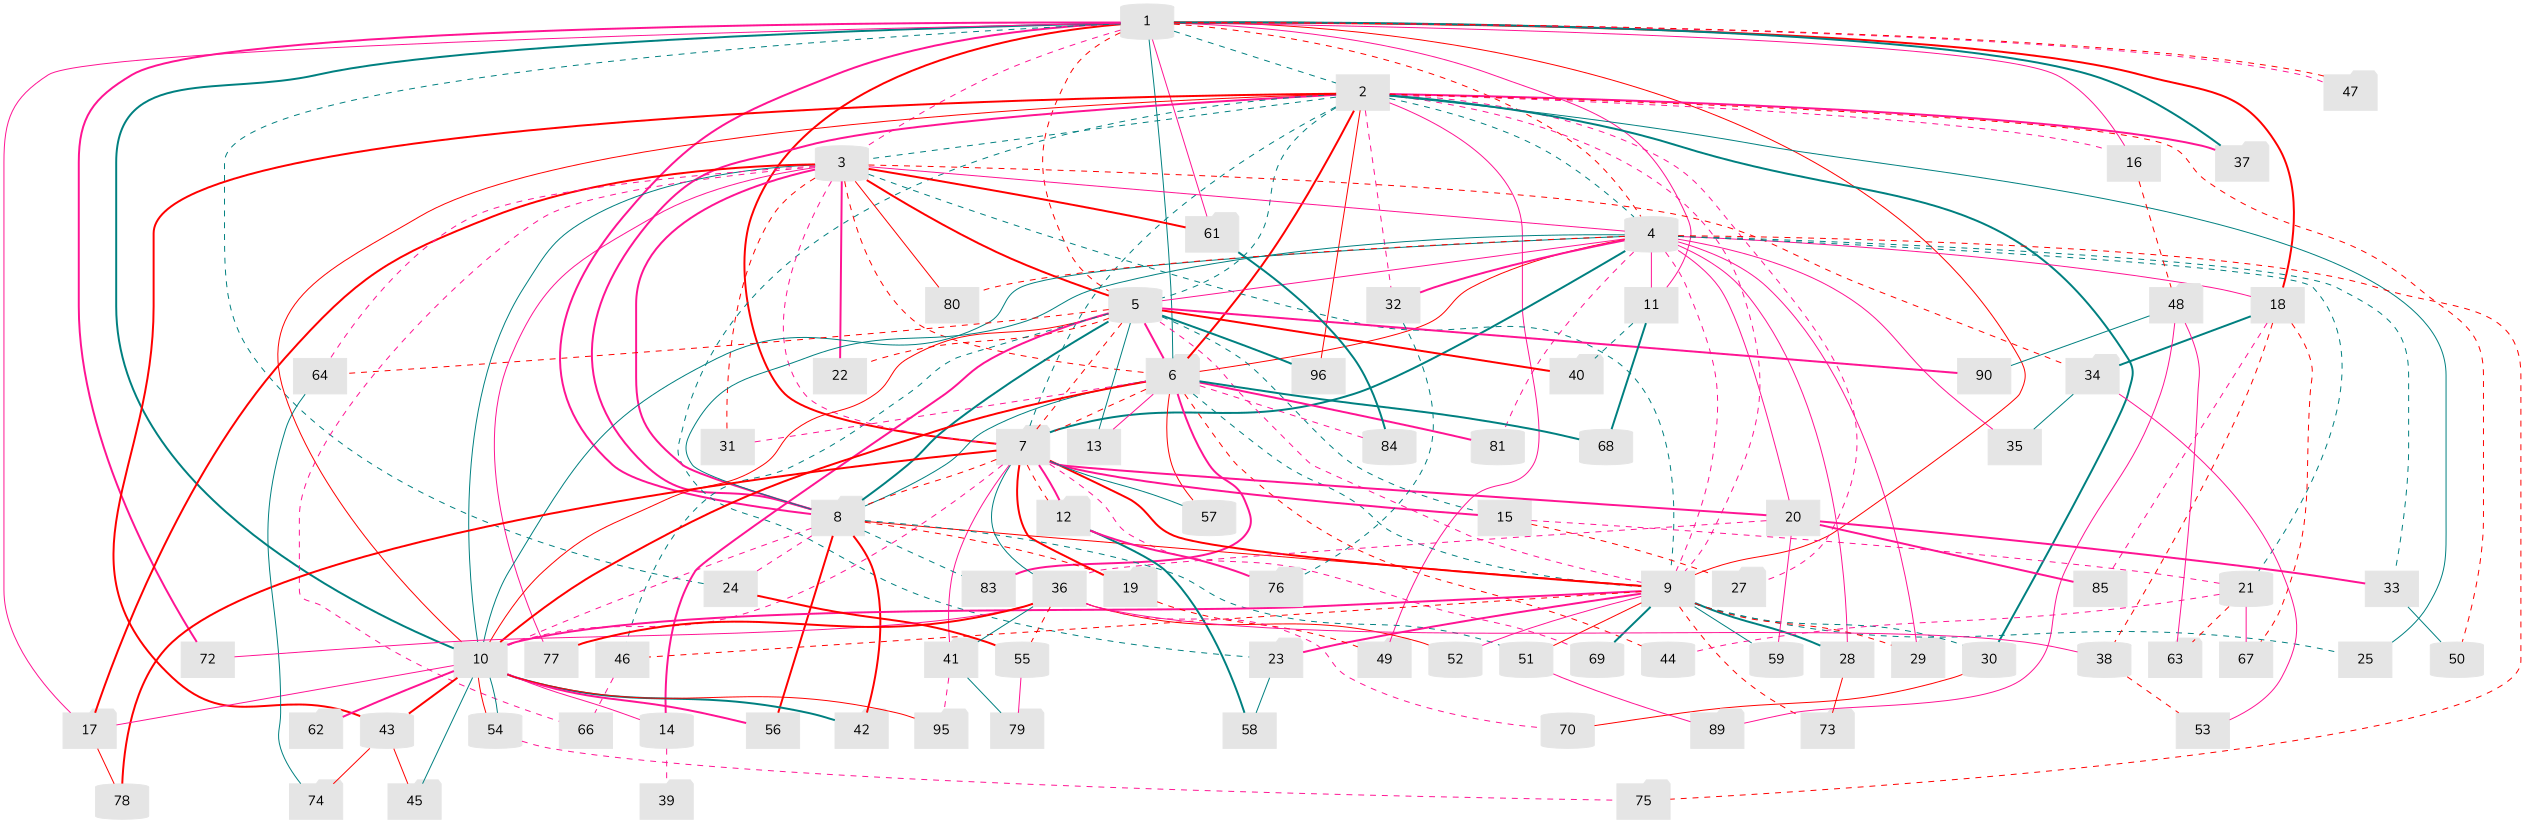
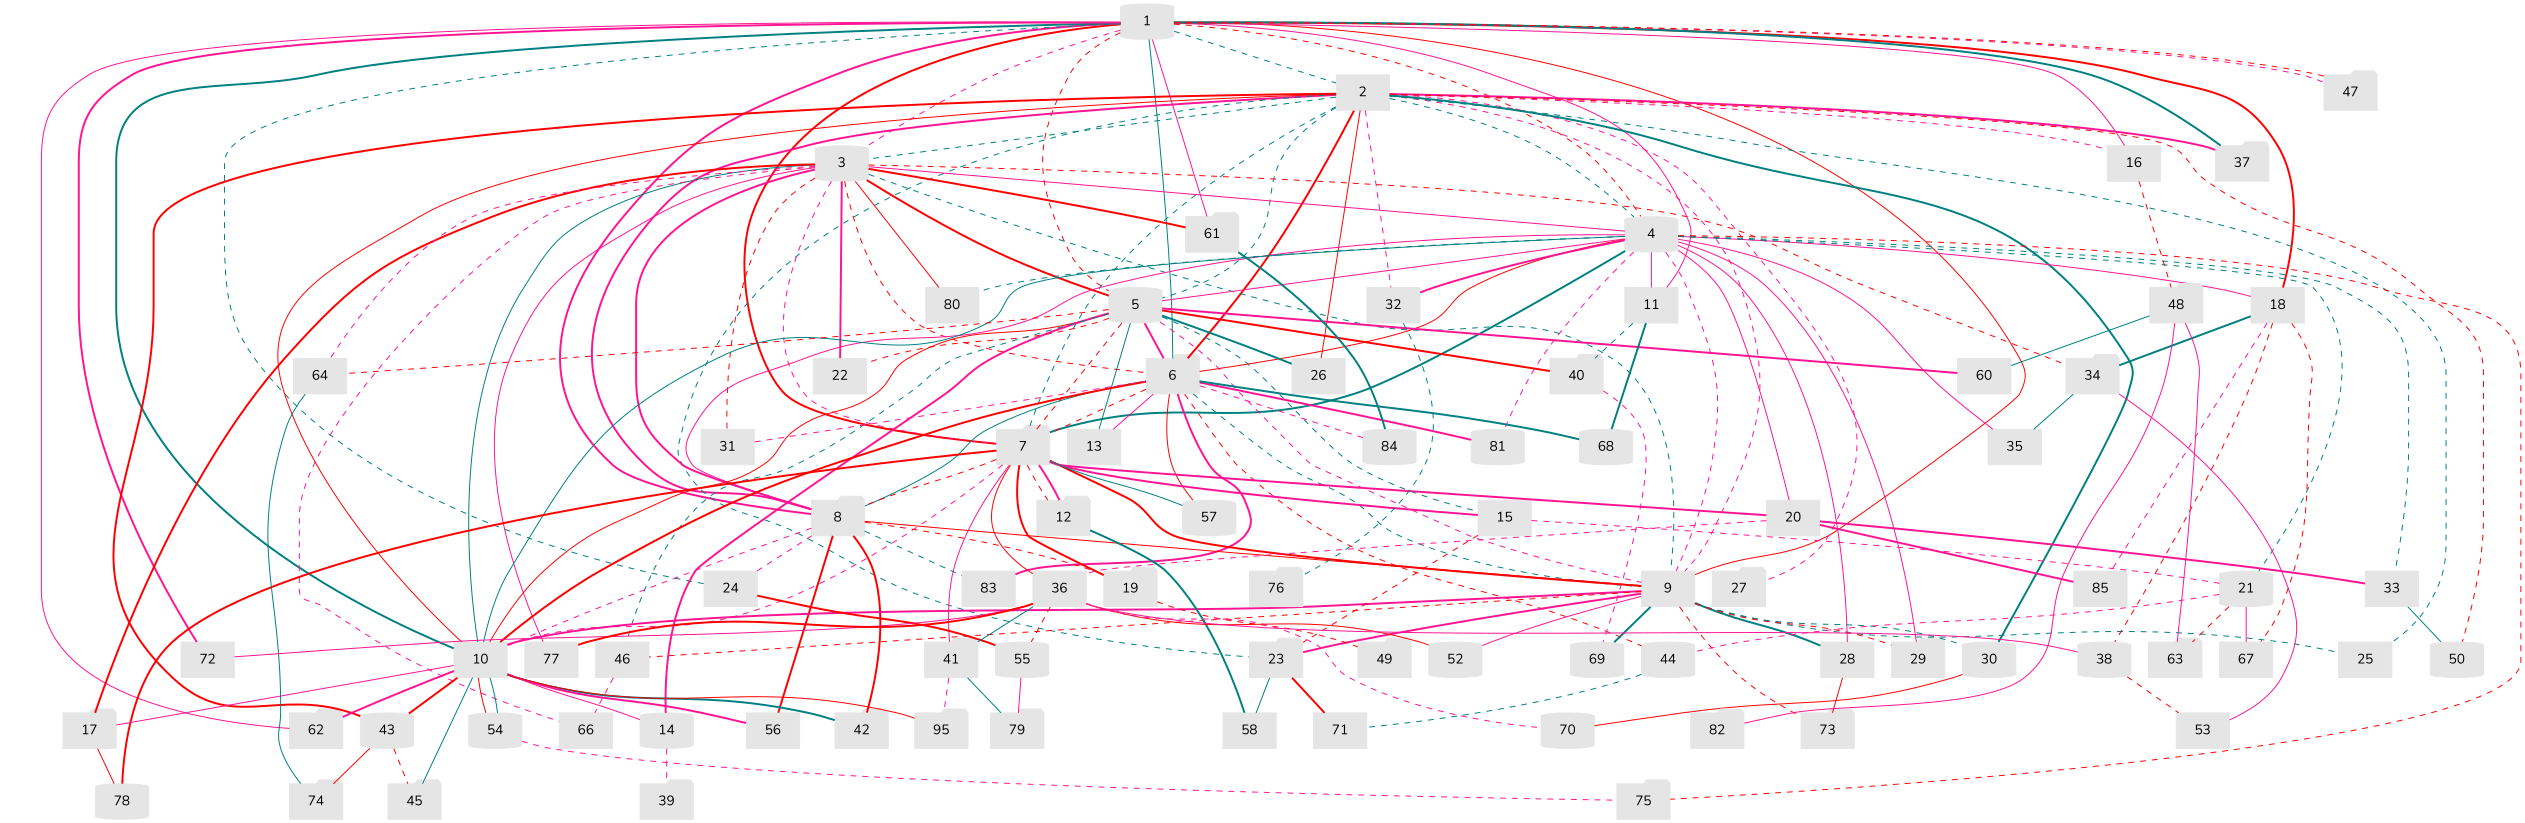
  graph {
    fontname=Nunito
    node [color=gray90 fontname=Nunito shape=box style=filled]
    edge [color=deeppink fontname=Nunito style=dashed]
    1 [shape=cylinder]
    2
    3 [shape=cylinder]
    4 [shape=cylinder]
    5 [shape=cylinder]
    6 [shape=folder]
    7 [shape=folder]
    8 [shape=folder]
    9
    10
    11
    16
    18
    24
    37 [shape=folder]
    47 [shape=folder]
    61 [shape=folder]
    62 [shape=folder]
    72
    23 [shape=folder]
    25
-   26 [label=96]
+   26
    27 [shape=folder]
    30 [shape=cylinder]
    32
    43 [shape=cylinder]
    49 [shape=folder]
    50 [shape=cylinder]
    17 [shape=folder]
    22
    31
    34 [shape=folder]
    64
    66
    77
    80
    20
    21 [shape=cylinder]
    28
    29 [shape=folder]
    33
    35
    75 [shape=folder]
    81 [shape=cylinder]
    13
    14 [shape=cylinder]
    15
    40 [shape=folder]
    46
-   60 [label=90]
+   60
    44 [shape=cylinder]
    57 [shape=cylinder]
    68 [shape=cylinder]
    83
    84 [shape=cylinder]
    12 [shape=folder]
    19 [shape=folder]
    36
    41 [shape=folder]
    69 [shape=cylinder]
    78 [shape=cylinder]
    42 [shape=folder]
-   51 [shape=cylinder]
    56
    52 [shape=cylinder]
-   59 [shape=cylinder]
    73 [shape=folder]
    45 [shape=folder]
    54 [shape=cylinder]
    n70 [label=95 shape=folder]
    48 [shape=folder]
    38 [shape=cylinder]
    67
    85
    55 [shape=cylinder]
    58
+   71
    70 [shape=cylinder]
    76 [shape=folder]
    74 [shape=folder]
    53
    63 [shape=folder]
    39 [shape=folder]
    79 [shape=folder]
-   82 [shape=folder label=89]
+   82 [shape=folder]
    1 -- 2 [color=teal]
    1 -- 3
    1 -- 4 [color=red]
    1 -- 5 [color=red]
    1 -- 6 [color=teal style=solid]
    1 -- 7 [color=red style=bold]
    1 -- 8 [style=bold]
    1 -- 9 [color=red style=solid]
    1 -- 10 [color=teal style=bold]
    1 -- 11 [style=solid]
    1 -- 16 [style=solid]
    1 -- 18 [color=red style=bold]
    1 -- 24 [color=teal]
    1 -- 37 [color=teal style=bold]
    1 -- 47
    1 -- 47 [color=red]
    1 -- 61 [style=solid]
-   1 -- 17 [style=solid]
+   1 -- 62 [style=solid]
    1 -- 72 [style=bold]
    2 -- 3 [color=teal]
    2 -- 4 [color=teal]
    2 -- 5 [color=teal]
    2 -- 6 [color=red style=bold]
    2 -- 7 [color=teal]
    2 -- 8 [style=bold]
    2 -- 9
    2 -- 10 [color=red style=solid]
    2 -- 16
    2 -- 37 [style=bold]
    2 -- 23 [color=teal]
-   2 -- 25 [color=teal style=solid]
+   2 -- 25 [color=teal]
    2 -- 26 [color=red style=solid]
    2 -- 27
    2 -- 30 [color=teal style=bold]
    2 -- 32
    2 -- 43 [color=red style=bold]
-   2 -- 49 [style=solid]
    2 -- 50 [color=red]
    3 -- 4 [style=solid]
    3 -- 5 [color=red style=bold]
    3 -- 6 [color=red]
    3 -- 7
    3 -- 8 [style=bold]
    3 -- 9 [color=teal]
    3 -- 10 [color=teal style=solid]
    3 -- 61 [color=red style=bold]
    3 -- 17 [color=red style=bold]
    3 -- 22 [style=bold]
    3 -- 31 [color=red]
    3 -- 34 [color=red]
    3 -- 64
    3 -- 66
    3 -- 77 [style=solid]
    3 -- 80 [color=red style=solid]
    4 -- 5 [style=solid]
    4 -- 6 [color=red style=solid]
    4 -- 7 [color=teal style=bold]
-   4 -- 8 [color=teal style=solid]
+   4 -- 8 [style=solid]
    4 -- 9
    4 -- 10 [color=teal style=solid]
    4 -- 11 [style=solid]
    4 -- 18 [style=solid]
    4 -- 32 [style=bold]
-   4 -- 80 [color=red]
+   4 -- 80 [color=teal]
    4 -- 20 [style=solid]
    4 -- 21 [color=teal]
    4 -- 28 [style=solid]
    4 -- 29 [style=solid]
    4 -- 33 [color=teal]
    4 -- 35 [style=solid]
    4 -- 75 [color=red]
    4 -- 81
    5 -- 6 [style=bold]
    5 -- 7 [color=red]
-   5 -- 8 [color=teal style=bold]
    5 -- 9
    5 -- 10 [color=red style=solid]
    5 -- 26 [color=teal style=bold]
    5 -- 22 [color=red]
    5 -- 64 [color=red]
    5 -- 13 [color=teal style=solid]
    5 -- 14 [style=bold]
    5 -- 15 [color=teal]
    5 -- 40 [color=red style=bold]
    5 -- 46 [color=teal]
    5 -- 60 [style=bold]
    6 -- 7 [color=red]
    6 -- 8 [color=teal style=solid]
    6 -- 9 [color=teal]
    6 -- 10 [color=red style=bold]
    6 -- 31
    6 -- 81 [style=bold]
    6 -- 13 [style=solid]
    6 -- 44 [color=red]
    6 -- 57 [color=red style=solid]
    6 -- 68 [color=teal style=bold]
    6 -- 83 [style=bold]
    6 -- 84
    7 -- 8 [color=red]
    7 -- 9 [color=red style=bold]
    7 -- 10
    7 -- 20 [style=bold]
    7 -- 15 [style=bold]
    7 -- 57 [color=teal style=solid]
    7 -- 12 [color=red]
    7 -- 12 [style=bold]
    7 -- 19 [color=red style=bold]
-   7 -- 36 [color=teal style=solid]
+   7 -- 36 [color=red style=solid]
    7 -- 41 [style=solid]
-   7 -- 69
+   40 -- 69
    7 -- 78 [color=red style=bold]
    8 -- 9 [color=red style=solid]
    8 -- 10
    8 -- 24
    8 -- 83 [color=teal]
    8 -- 19 [color=red]
    8 -- 42 [color=red style=bold]
-   8 -- 51 [color=teal]
    8 -- 56 [color=red style=bold]
    9 -- 10 [style=bold]
    9 -- 23 [style=bold]
    9 -- 25 [color=teal]
    9 -- 30 [color=teal]
    9 -- 28 [color=teal style=bold]
    9 -- 29 [color=red]
    9 -- 46 [color=red]
    9 -- 69 [color=teal style=bold]
-   9 -- 51 [color=red style=solid]
    9 -- 52 [style=solid]
-   9 -- 59 [color=teal style=solid]
    9 -- 73 [color=red]
    10 -- 62 [style=bold]
    10 -- 43 [color=red style=bold]
    10 -- 17 [style=solid]
    10 -- 14 [style=solid]
    10 -- 42 [color=teal style=bold]
    10 -- 56 [style=bold]
    10 -- 45 [color=teal style=solid]
    10 -- 54 [color=red style=solid]
    10 -- 54 [color=teal style=solid]
    10 -- n70 [color=red style=solid]
    11 -- 40 [color=teal]
    11 -- 68 [color=teal style=bold]
    16 -- 48 [color=red]
    18 -- 34 [color=teal style=bold]
    18 -- 38 [color=red]
    18 -- 67 [color=red]
    18 -- 85
    24 -- 55 [color=red style=bold]
    61 -- 84 [color=teal style=bold]
    23 -- 58 [color=teal style=solid]
+   23 -- 71 [color=red style=bold]
    30 -- 70 [color=red style=solid]
    32 -- 76 [color=teal]
-   43 -- 45 [color=red style=solid]
+   43 -- 45 [color=red]
    43 -- 74 [color=red style=solid]
    17 -- 78 [color=red style=solid]
    34 -- 35 [color=teal style=solid]
    34 -- 53 [style=solid]
    64 -- 74 [color=teal style=solid]
    20 -- 33 [style=bold]
    20 -- 36
-   20 -- 59 [style=solid]
    20 -- 85 [style=bold]
    21 -- 44
    21 -- 67 [style=solid]
    21 -- 63 [color=red]
    28 -- 73 [color=red style=solid]
    33 -- 50 [color=teal style=solid]
    14 -- 39
-   15 -- 27 [color=red]
+   15 -- 23 [color=red]
    15 -- 21
    46 -- 66
+   44 -- 71 [color=teal]
    12 -- 58 [color=teal style=bold]
-   12 -- 76 [style=bold]
    19 -- 49 [color=red]
    36 -- 72 [style=solid]
    36 -- 77 [color=red style=bold]
    36 -- 41 [color=teal style=solid]
    36 -- 52 [color=red style=solid]
    36 -- 38 [style=solid]
    36 -- 55 [color=red]
    36 -- 70
    41 -- n70
    41 -- 79 [color=teal style=solid]
-   51 -- 82 [style=solid]
    54 -- 75
    48 -- 60 [color=teal style=solid]
    48 -- 63 [style=solid]
    48 -- 82 [style=solid]
    38 -- 53 [color=red]
    55 -- 79 [style=solid]
  }
